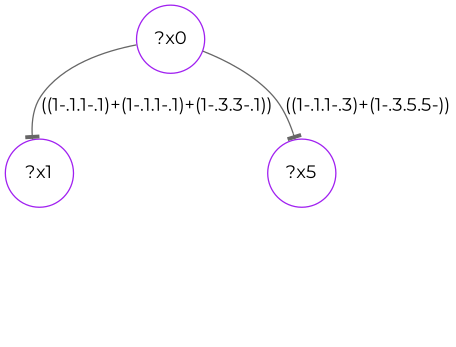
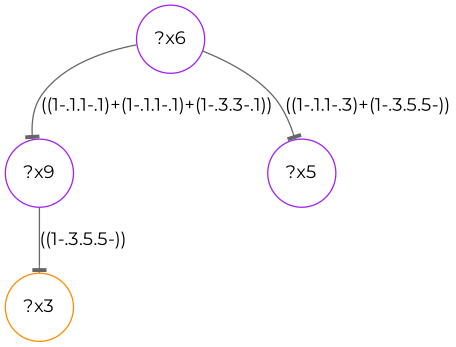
  digraph {
    fontname=Montserrat
    node [color=purple fontname=Montserrat shape=circle]
    edge [arrowhead=tee color=gray40 fontname=Montserrat]
-   n1 [label="?x0"]
-   n2 [label="?x1"]
+   n1 [label="?x6"]
+   n2 [label="?x9"]
    n3 [label="?x5"]
+   n4 [color=darkorange label="?x3"]
    n1 -> n2 [label="((1-.1.1-.1)+(1-.1.1-.1)+(1-.3.3-.1))"]
    n1 -> n3 [label="((1-.1.1-.3)+(1-.3.5.5-))"]
+   n2 -> n4 [label="((1-.3.5.5-))"]
  }
